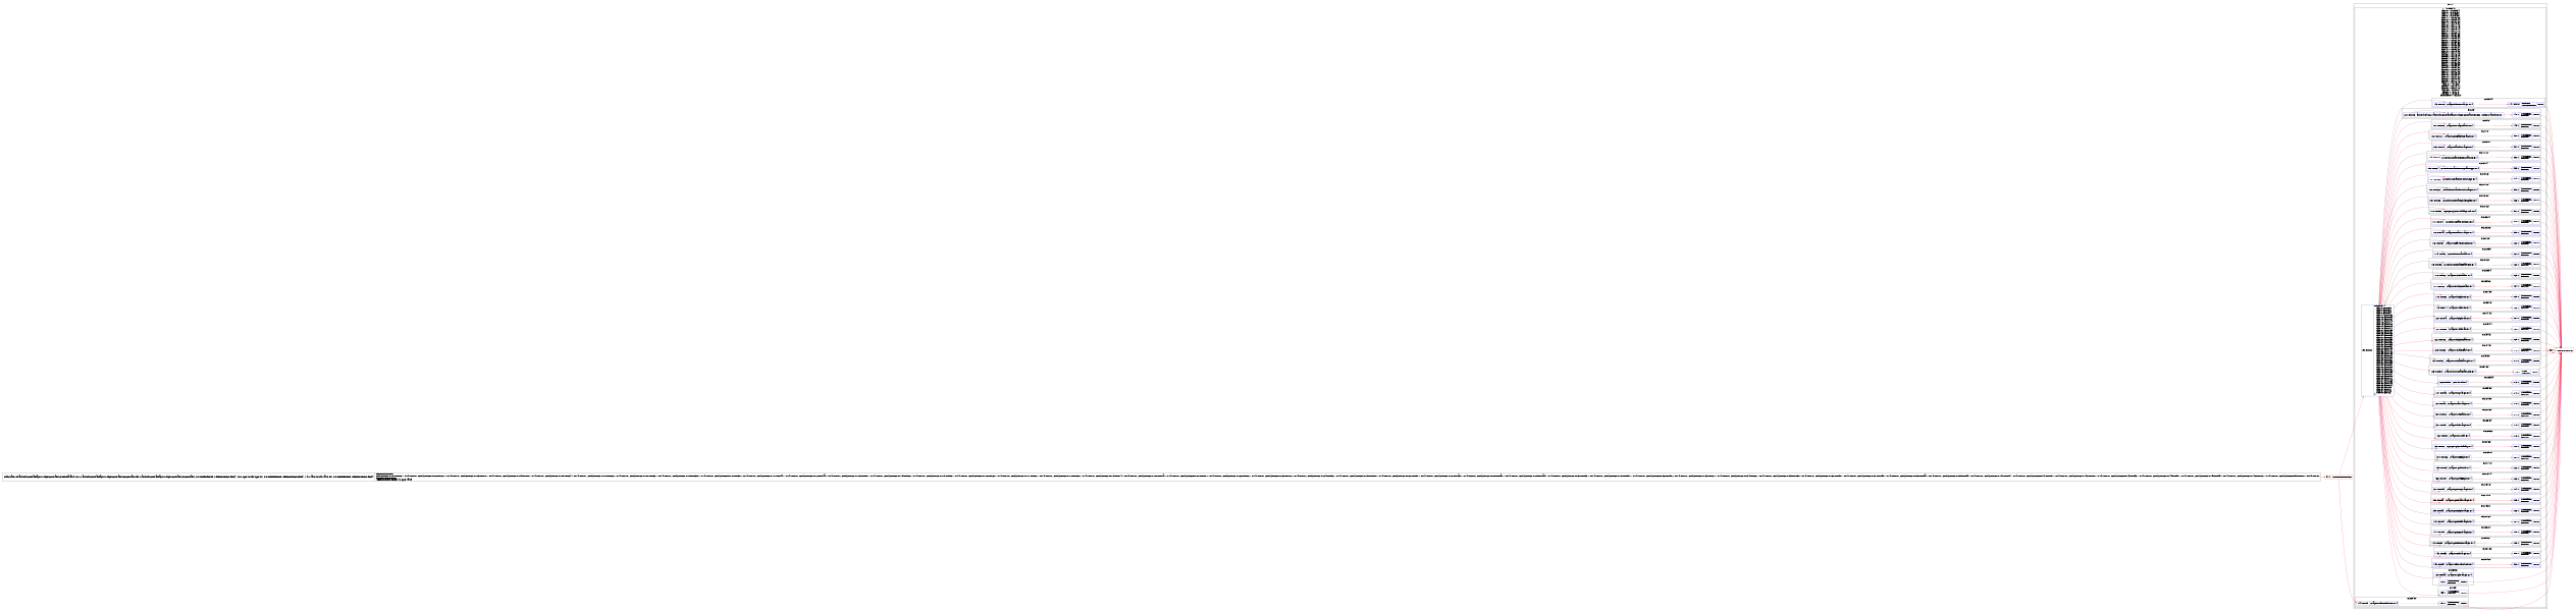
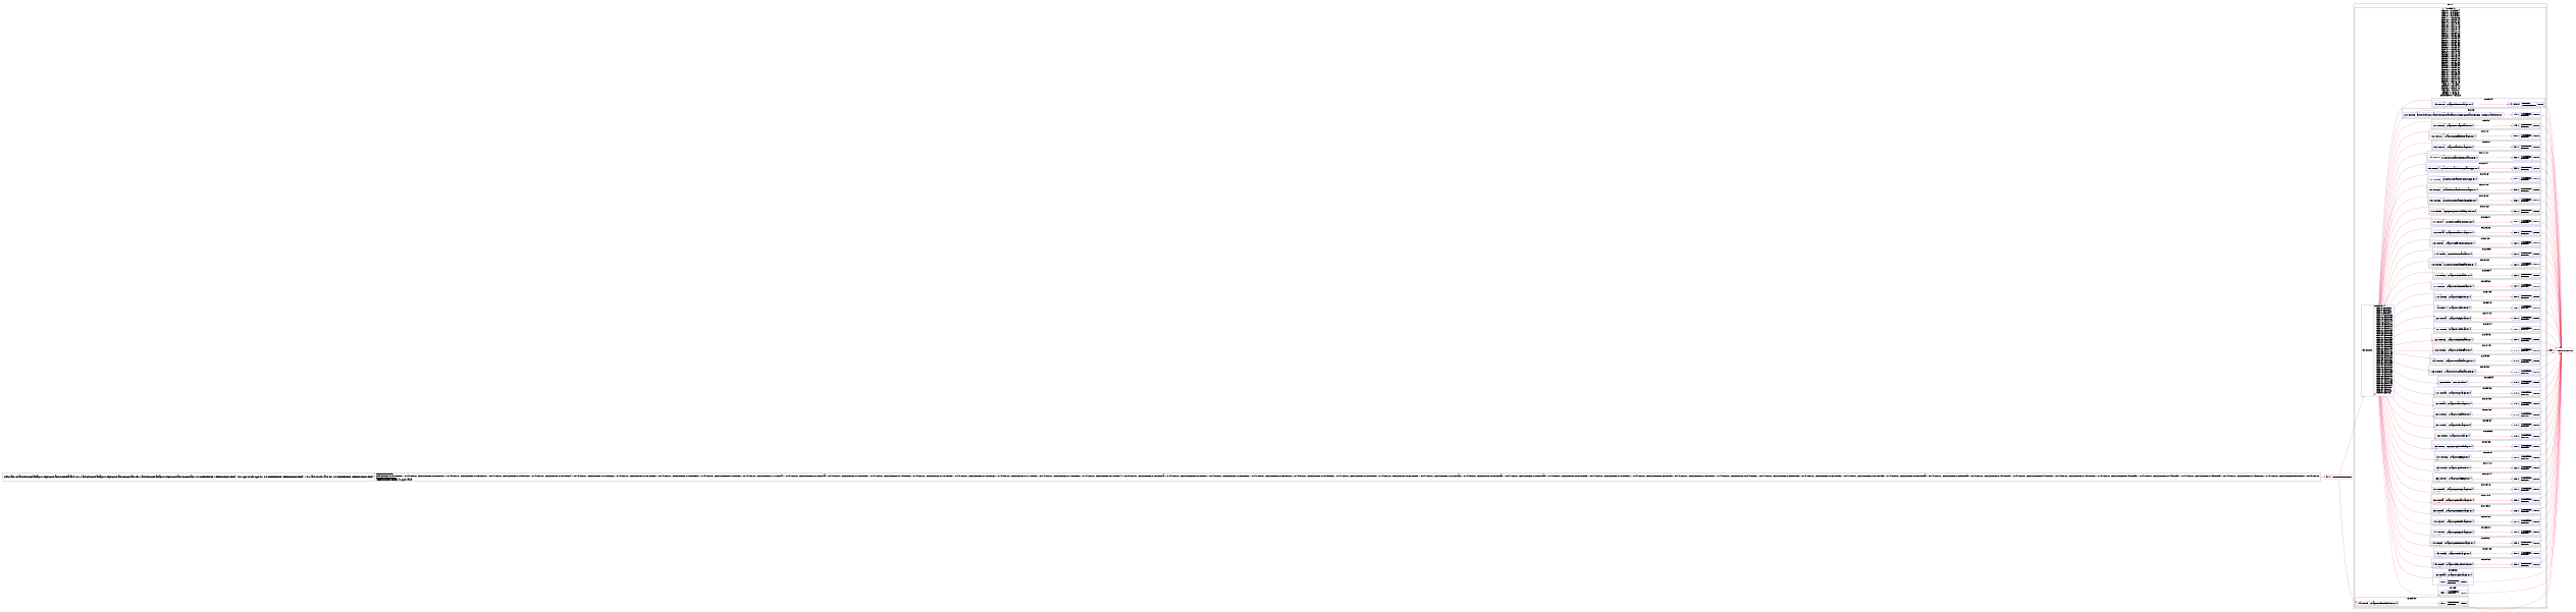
  digraph {
    rankdir=LR
    node [color=blue shape=record]
    edge [color=red]
    n1 [label="{146\:\ 0x0102|r2.layout.bottomMargin = r4\l}"]
    n2 [label="{147\:\ 0x0107|RETURN\lORIG_RETURN\l|return\l}"]
    n3 [label="{145\:\ 0x00fd|r2.layout.editorAbsoluteX = r4\l}"]
    n4 [label="{192\:\ ?|SYNTHETIC\lRETURN\l|return\l}"]
    n5 [label="{144\:\ 0x00f8|r2.layout.editorAbsoluteY = r4\l}"]
    n6 [label="{191\:\ ?|SYNTHETIC\lRETURN\l|return\l}"]
    n7 [label="{143\:\ 0x00f3|r2.layout.endMargin = r4\l}"]
    n8 [label="{190\:\ ?|SYNTHETIC\lRETURN\l|return\l}"]
    n9 [label="{142\:\ 0x00ee|r2.layout.goneBottomMargin = r4\l}"]
    n10 [label="{189\:\ ?|SYNTHETIC\lRETURN\l|return\l}"]
    n11 [label="{141\:\ 0x00e9|r2.layout.goneEndMargin = r4\l}"]
    n12 [label="{188\:\ ?|SYNTHETIC\lRETURN\l|return\l}"]
    n13 [label="{140\:\ 0x00e4|r2.layout.goneLeftMargin = r4\l}"]
    n14 [label="{187\:\ ?|SYNTHETIC\lRETURN\l|return\l}"]
    n15 [label="{139\:\ 0x00df|r2.layout.goneRightMargin = r4\l}"]
    n16 [label="{186\:\ ?|SYNTHETIC\lRETURN\l|return\l}"]
    n17 [color=red label="{138\:\ 0x00da|r2.layout.goneStartMargin = r4\l}"]
    n18 [label="{185\:\ ?|SYNTHETIC\lRETURN\l|return\l}"]
    n19 [label="{137\:\ 0x00d5|r2.layout.goneTopMargin = r4\l}"]
    n20 [label="{184\:\ ?|SYNTHETIC\lRETURN\l|return\l}"]
    n21 [label="{136\:\ 0x00d0|r2.layout.guideBegin = r4\l}"]
    n22 [label="{183\:\ ?|SYNTHETIC\lRETURN\l|return\l}"]
    n23 [label="{135\:\ 0x00cb|r2.layout.guideEnd = r4\l}"]
    n24 [label="{182\:\ ?|SYNTHETIC\lRETURN\l|return\l}"]
    n25 [label="{134\:\ 0x00c6|r2.layout.mHeight = r4\l}"]
    n26 [label="{181\:\ ?|SYNTHETIC\lRETURN\l|return\l}"]
    n27 [label="{133\:\ 0x00c1|r2.propertySet.visibility = r4\l}"]
    n28 [label="{180\:\ ?|SYNTHETIC\lRETURN\l|return\l}"]
    n29 [label="{132\:\ 0x00bc|r2.layout.mWidth = r4\l}"]
    n30 [label="{179\:\ ?|SYNTHETIC\lRETURN\l|return\l}"]
    n31 [label="{131\:\ 0x00b7|r2.layout.leftMargin = r4\l}"]
    n32 [label="{178\:\ ?|SYNTHETIC\lRETURN\l|return\l}"]
    n33 [label="{130\:\ 0x00b2|r2.layout.orientation = r4\l}"]
    n34 [label="{177\:\ ?|SYNTHETIC\lRETURN\l|return\l}"]
    n35 [label="{129\:\ 0x00ad|r2.layout.rightMargin = r4\l}"]
    n36 [label="{176\:\ ?|SYNTHETIC\lRETURN\l|return\l}"]
    n37 [label="{128\:\ 0x00a8|r2.layout.startMargin = r4\l}"]
    n38 [label="{175\:\ ?|SYNTHETIC\lRETURN\l|return\l}"]
    n39 [label="{127\:\ 0x00a2|r2.layout.topMargin = r4\l}"]
    n40 [label="{174\:\ ?|SYNTHETIC\lRETURN\l|return\l}"]
    n41 [label="{126\:\ 0x009e|r2.mViewId = r4\l}"]
    n42 [label="{173\:\ ?|SYNTHETIC\lRETURN\l|return\l}"]
    n43 [label="{125\:\ 0x0098|r2.layout.horizontalChainStyle = r4\l}"]
-   n44 [label="{172\:\ ?|MTH\lRETURN\l|return\l}"]
+   n44 [label="{172\:\ ?|SYNTHETIC\lRETURN\l|return\l}"]
    n45 [label="{124\:\ 0x0092|r2.layout.verticalChainStyle = r4\l}"]
    n46 [label="{171\:\ ?|SYNTHETIC\lRETURN\l|return\l}"]
    n47 [label="{123\:\ 0x008c|r2.layout.widthDefault = r4\l}"]
    n48 [label="{170\:\ ?|SYNTHETIC\lRETURN\l|return\l}"]
    n49 [label="{122\:\ 0x0086|r2.layout.heightDefault = r4\l}"]
    n50 [label="{169\:\ ?|SYNTHETIC\lRETURN\l|return\l}"]
    n51 [label="{121\:\ 0x0080|r2.layout.widthMax = r4\l}"]
    n52 [label="{168\:\ ?|SYNTHETIC\lRETURN\l|return\l}"]
    n53 [label="{120\:\ 0x007a|r2.layout.heightMax = r4\l}"]
    n54 [label="{167\:\ ?|SYNTHETIC\lRETURN\l|return\l}"]
    n55 [label="{119\:\ 0x0074|r2.layout.widthMin = r4\l}"]
    n56 [label="{166\:\ ?|SYNTHETIC\lRETURN\l|return\l}"]
    n57 [label="{118\:\ 0x006e|r2.layout.heightMin = r4\l}"]
    n58 [label="{165\:\ ?|SYNTHETIC\lRETURN\l|return\l}"]
    n59 [label="{117\:\ 0x0068|r2.layout.circleConstraint = r4\l}"]
    n60 [label="{164\:\ ?|SYNTHETIC\lRETURN\l|return\l}"]
    n61 [label="{116\:\ 0x0062|r2.layout.circleRadius = r4\l}"]
    n62 [label="{163\:\ ?|SYNTHETIC\lRETURN\l|return\l}"]
    n63 [label="{115\:\ 0x005c|r2.motion.mAnimateRelativeTo = r4\l}"]
    n64 [label="{162\:\ ?|SYNTHETIC\lRETURN\l|return\l}"]
    n65 [label="{114\:\ 0x0056|r2.motion.mDrawPath = r4\l}"]
    n66 [label="{161\:\ ?|SYNTHETIC\lRETURN\l|return\l}"]
    n67 [label="{113\:\ 0x0050|r2.layout.mBarrierDirection = r4\l}"]
    n68 [label="{160\:\ ?|SYNTHETIC\lRETURN\l|return\l}"]
    n69 [label="{112\:\ 0x004a|r2.layout.mBarrierMargin = r4\l}"]
    n70 [label="{159\:\ ?|SYNTHETIC\lRETURN\l|return\l}"]
    n71 [label="{111\:\ 0x0044|r2.motion.mPathMotionArc = r4\l}"]
    n72 [label="{158\:\ ?|SYNTHETIC\lRETURN\l|return\l}"]
    n73 [label="{110\:\ 0x003e|r2.propertySet.mVisibilityMode = r4\l}"]
    n74 [label="{157\:\ ?|SYNTHETIC\lRETURN\l|return\l}"]
    n75 [label="{109\:\ 0x0038|r2.motion.mAnimateCircleAngleTo = r4\l}"]
    n76 [label="{156\:\ ?|SYNTHETIC\lRETURN\l|return\l}"]
    n77 [label="{108\:\ 0x0032|r2.transform.transformPivotTarget = r4\l}"]
    n78 [label="{155\:\ ?|SYNTHETIC\lRETURN\l|return\l}"]
    n79 [label="{107\:\ 0x002c|r2.motion.mQuantizeMotionSteps = r4\l}"]
    n80 [label="{154\:\ ?|SYNTHETIC\lRETURN\l|return\l}"]
    n81 [label="{193\:\ ?|SYNTHETIC\lRETURN\l|return\l}"]
    n82 [label="{105\:\ 0x0024|r2.motion.mQuantizeInterpolatorType = r4\l}"]
    n83 [label="{153\:\ ?|SYNTHETIC\lRETURN\l|return\l}"]
    n84 [label="{104\:\ 0x001e|r2.motion.mQuantizeInterpolatorID = r4\l}"]
    n85 [label="{152\:\ ?|SYNTHETIC\lRETURN\l|return\l}"]
    n86 [label="{103\:\ 0x0018|r2.layout.baselineMargin = r4\l}"]
    n87 [label="{151\:\ ?|SYNTHETIC\lRETURN\l|return\l}"]
    n88 [label="{102\:\ 0x0012|r2.layout.goneBaselineMargin = r4\l}"]
    n89 [label="{150\:\ ?|SYNTHETIC\lRETURN\l|return\l}"]
    n90 [label="{101\:\ 0x000c|r2.layout.mWrapBehavior = r4\l}"]
    n91 [label="{149\:\ ?|SYNTHETIC\lRETURN\l|return\l}"]
    n92 [label="{100\:\ 0x0003|android.util.Log.w(androidx.constraintlayout.widget.ConstraintSet.TAG, \"Unknown attribute 0x\")\l}"]
    n93 [label="{148\:\ ?|SYNTHETIC\lRETURN\l|return\l}"]
    n94 [label="{99\:\ 0x0000|switch(r3) \{\l    case 2: goto L93;\l    case 6: goto L91;\l    case 7: goto L89;\l    case 8: goto L87;\l    case 11: goto L85;\l    case 12: goto L83;\l    case 13: goto L81;\l    case 14: goto L79;\l    case 15: goto L77;\l    case 16: goto L75;\l    case 17: goto L73;\l    case 18: goto L71;\l    case 21: goto L69;\l    case 22: goto L67;\l    case 23: goto L65;\l    case 24: goto L63;\l    case 27: goto L61;\l    case 28: goto L59;\l    case 31: goto L57;\l    case 34: goto L55;\l    case 38: goto L53;\l    case 41: goto L51;\l    case 42: goto L49;\l    case 54: goto L47;\l    case 55: goto L45;\l    case 56: goto L43;\l    case 57: goto L41;\l    case 58: goto L39;\l    case 59: goto L37;\l    case 61: goto L35;\l    case 62: goto L33;\l    case 64: goto L31;\l    case 66: goto L29;\l    case 72: goto L27;\l    case 73: goto L25;\l    case 76: goto L23;\l    case 78: goto L21;\l    case 82: goto L19;\l    case 83: goto L17;\l    case 84: goto L15;\l    case 87: goto L95;\l    case 88: goto L13;\l    case 89: goto L11;\l    case 93: goto L9;\l    case 94: goto L7;\l    case 97: goto L5;\l    default: goto L2;\l\}\l}"]
    n95 [color=red label="{98\:\ ?|MTH_EXIT_BLOCK\l}"]
    n96 [color=red label="{97\:\ ?|MTH_ENTER_BLOCK\l}"]
    n97 [label="{public static void androidx.constraintlayout.widget.ConstraintSet.setDeltaValue((r2v0 'c' androidx.constraintlayout.widget.ConstraintSet$Constraint A[D('c' androidx.constraintlayout.widget.ConstraintSet$Constraint), IMMUTABLE_TYPE, METHOD_ARGUMENT]), (r3v0 'type' int A[D('type' int), IMMUTABLE_TYPE, METHOD_ARGUMENT]), (r4v0 'value' int A[D('value' int), IMMUTABLE_TYPE, METHOD_ARGUMENT]))  | USE_LINES_HINTS\lCROSS_EDGE: B:101:0x000c \-\> B:147:0x0107, CROSS_EDGE: B:102:0x0012 \-\> B:147:0x0107, CROSS_EDGE: B:103:0x0018 \-\> B:147:0x0107, CROSS_EDGE: B:104:0x001e \-\> B:147:0x0107, CROSS_EDGE: B:105:0x0024 \-\> B:147:0x0107, CROSS_EDGE: B:107:0x002c \-\> B:147:0x0107, CROSS_EDGE: B:108:0x0032 \-\> B:147:0x0107, CROSS_EDGE: B:109:0x0038 \-\> B:147:0x0107, CROSS_EDGE: B:110:0x003e \-\> B:147:0x0107, CROSS_EDGE: B:111:0x0044 \-\> B:147:0x0107, CROSS_EDGE: B:112:0x004a \-\> B:147:0x0107, CROSS_EDGE: B:113:0x0050 \-\> B:147:0x0107, CROSS_EDGE: B:114:0x0056 \-\> B:147:0x0107, CROSS_EDGE: B:115:0x005c \-\> B:147:0x0107, CROSS_EDGE: B:116:0x0062 \-\> B:147:0x0107, CROSS_EDGE: B:117:0x0068 \-\> B:147:0x0107, CROSS_EDGE: B:118:0x006e \-\> B:147:0x0107, CROSS_EDGE: B:119:0x0074 \-\> B:147:0x0107, CROSS_EDGE: B:120:0x007a \-\> B:147:0x0107, CROSS_EDGE: B:121:0x0080 \-\> B:147:0x0107, CROSS_EDGE: B:122:0x0086 \-\> B:147:0x0107, CROSS_EDGE: B:123:0x008c \-\> B:147:0x0107, CROSS_EDGE: B:124:0x0092 \-\> B:147:0x0107, CROSS_EDGE: B:125:0x0098 \-\> B:147:0x0107, CROSS_EDGE: B:126:0x009e \-\> B:147:0x0107, CROSS_EDGE: B:127:0x00a2 \-\> B:147:0x0107, CROSS_EDGE: B:128:0x00a8 \-\> B:147:0x0107, CROSS_EDGE: B:129:0x00ad \-\> B:147:0x0107, CROSS_EDGE: B:130:0x00b2 \-\> B:147:0x0107, CROSS_EDGE: B:131:0x00b7 \-\> B:147:0x0107, CROSS_EDGE: B:132:0x00bc \-\> B:147:0x0107, CROSS_EDGE: B:133:0x00c1 \-\> B:147:0x0107, CROSS_EDGE: B:134:0x00c6 \-\> B:147:0x0107, CROSS_EDGE: B:135:0x00cb \-\> B:147:0x0107, CROSS_EDGE: B:136:0x00d0 \-\> B:147:0x0107, CROSS_EDGE: B:137:0x00d5 \-\> B:147:0x0107, CROSS_EDGE: B:138:0x00da \-\> B:147:0x0107, CROSS_EDGE: B:139:0x00df \-\> B:147:0x0107, CROSS_EDGE: B:140:0x00e4 \-\> B:147:0x0107, CROSS_EDGE: B:141:0x00e9 \-\> B:147:0x0107, CROSS_EDGE: B:142:0x00ee \-\> B:147:0x0107, CROSS_EDGE: B:143:0x00f3 \-\> B:147:0x0107, CROSS_EDGE: B:144:0x00f8 \-\> B:147:0x0107, CROSS_EDGE: B:145:0x00fd \-\> B:147:0x0107, CROSS_EDGE: B:146:0x0102 \-\> B:147:0x0107, CROSS_EDGE: B:99:0x0000 \-\> B:147:0x0107\lINLINE_NOT_NEEDED\lMETHOD_PARAMETERS: [c, type, value]\l}" color=""]
    subgraph cluster_1 {
      label="R(1:1)"
      subgraph cluster_2 {
        label="Switch: 47\n case 2 -> R(2:93|94)\n case 6 -> R(2:91|92)\n case 7 -> R(2:89|90)\n case 8 -> R(2:87|88)\n case 11 -> R(2:85|86)\n case 12 -> R(2:83|84)\n case 13 -> R(2:81|82)\n case 14 -> R(2:79|80)\n case 15 -> R(2:77|78)\n case 16 -> R(2:75|76)\n case 17 -> R(2:73|74)\n case 18 -> R(2:71|72)\n case 21 -> R(2:69|70)\n case 22 -> R(2:67|68)\n case 23 -> R(2:65|66)\n case 24 -> R(2:63|64)\n case 27 -> R(2:61|62)\n case 28 -> R(2:59|60)\n case 31 -> R(2:57|58)\n case 34 -> R(2:55|56)\n case 38 -> R(2:53|54)\n case 41 -> R(2:51|52)\n case 42 -> R(2:49|50)\n case 54 -> R(2:47|48)\n case 55 -> R(2:45|46)\n case 56 -> R(2:43|44)\n case 57 -> R(2:41|42)\n case 58 -> R(2:39|40)\n case 59 -> R(2:37|38)\n case 61 -> R(2:35|36)\n case 62 -> R(2:33|34)\n case 64 -> R(2:31|32)\n case 66 -> R(2:29|30)\n case 72 -> R(2:27|28)\n case 73 -> R(2:25|26)\n case 76 -> R(2:23|24)\n case 78 -> R(2:21|22)\n case 82 -> R(2:19|20)\n case 83 -> R(2:17|18)\n case 84 -> R(2:15|16)\n case 87 -> R(1:95)\n case 88 -> R(2:13|14)\n case 89 -> R(2:11|12)\n case 93 -> R(2:9|10)\n case 94 -> R(2:7|8)\n case 97 -> R(2:5|6)\n case default -> R(2:2|3)"
        n94
        subgraph cluster_3 {
          label="R(2:93|94)"
          n1
          n2
        }
        subgraph cluster_4 {
          label="R(2:91|92)"
          n3
          n4
        }
        subgraph cluster_5 {
          label="R(2:89|90)"
          n5
          n6
        }
        subgraph cluster_6 {
          label="R(2:87|88)"
          n7
          n8
        }
        subgraph cluster_7 {
          label="R(2:85|86)"
          n9
          n10
        }
        subgraph cluster_8 {
          label="R(2:83|84)"
          n11
          n12
        }
        subgraph cluster_9 {
          label="R(2:81|82)"
          n13
          n14
        }
        subgraph cluster_10 {
          label="R(2:79|80)"
          n15
          n16
        }
        subgraph cluster_11 {
          label="R(2:77|78)"
          n17
          n18
        }
        subgraph cluster_12 {
          label="R(2:75|76)"
          n19
          n20
        }
        subgraph cluster_13 {
          label="R(2:73|74)"
          n21
          n22
        }
        subgraph cluster_14 {
          label="R(2:71|72)"
          n23
          n24
        }
        subgraph cluster_15 {
          label="R(2:69|70)"
          n25
          n26
        }
        subgraph cluster_16 {
          label="R(2:67|68)"
          n27
          n28
        }
        subgraph cluster_17 {
          label="R(2:65|66)"
          n29
          n30
        }
        subgraph cluster_18 {
          label="R(2:63|64)"
          n31
          n32
        }
        subgraph cluster_19 {
          label="R(2:61|62)"
          n33
          n34
        }
        subgraph cluster_20 {
          label="R(2:59|60)"
          n35
          n36
        }
        subgraph cluster_21 {
          label="R(2:57|58)"
          n37
          n38
        }
        subgraph cluster_22 {
          label="R(2:55|56)"
          n39
          n40
        }
        subgraph cluster_23 {
          label="R(2:53|54)"
          n41
          n42
        }
        subgraph cluster_24 {
          label="R(2:51|52)"
          n43
          n44
        }
        subgraph cluster_25 {
          label="R(2:49|50)"
          n45
          n46
        }
        subgraph cluster_26 {
          label="R(2:47|48)"
          n47
          n48
        }
        subgraph cluster_27 {
          label="R(2:45|46)"
          n49
          n50
        }
        subgraph cluster_28 {
          label="R(2:43|44)"
          n51
          n52
        }
        subgraph cluster_29 {
          label="R(2:41|42)"
          n53
          n54
        }
        subgraph cluster_30 {
          label="R(2:39|40)"
          n55
          n56
        }
        subgraph cluster_31 {
          label="R(2:37|38)"
          n57
          n58
        }
        subgraph cluster_32 {
          label="R(2:35|36)"
          n59
          n60
        }
        subgraph cluster_33 {
          label="R(2:33|34)"
          n61
          n62
        }
        subgraph cluster_34 {
          label="R(2:31|32)"
          n63
          n64
        }
        subgraph cluster_35 {
          label="R(2:29|30)"
          n65
          n66
        }
        subgraph cluster_36 {
          label="R(2:27|28)"
          n67
          n68
        }
        subgraph cluster_37 {
          label="R(2:25|26)"
          n69
          n70
        }
        subgraph cluster_38 {
          label="R(2:23|24)"
          n71
          n72
        }
        subgraph cluster_39 {
          label="R(2:21|22)"
          n73
          n74
        }
        subgraph cluster_40 {
          label="R(2:19|20)"
          n75
          n76
        }
        subgraph cluster_41 {
          label="R(2:17|18)"
          n77
          n78
        }
        subgraph cluster_42 {
          label="R(2:15|16)"
          n79
          n80
        }
        subgraph cluster_43 {
          label="R(1:95)"
          n81
        }
        subgraph cluster_44 {
          label="R(2:13|14)"
          n82
          n83
        }
        subgraph cluster_45 {
          label="R(2:11|12)"
          n84
          n85
        }
        subgraph cluster_46 {
          label="R(2:9|10)"
          n86
          n87
        }
        subgraph cluster_47 {
          label="R(2:7|8)"
          n88
          n89
        }
        subgraph cluster_48 {
          label="R(2:5|6)"
          n90
          n91
        }
        subgraph cluster_49 {
          label="R(2:2|3)"
          n92
          n93
        }
      }
    }
    n1 -> n2 [color=deeppink]
    n2 -> n95
    n3 -> n4
    n4 -> n95
    n5 -> n6 [color=deeppink]
    n6 -> n95
    n7 -> n8 [color=deeppink]
    n8 -> n95 [color=deeppink]
    n9 -> n10 [color=brown]
    n10 -> n95 [color=deeppink]
    n11 -> n12
    n12 -> n95 [color=deeppink]
    n13 -> n14 [color=deeppink]
    n14 -> n95
    n15 -> n16 [color=deeppink]
    n16 -> n95
    n17 -> n18
    n18 -> n95 [color=brown]
    n19 -> n20 [color=brown]
    n20 -> n95
    n21 -> n22
    n22 -> n95 [color=brown]
    n23 -> n24
    n24 -> n95
    n25 -> n26 [color=deeppink]
    n26 -> n95 [color=deeppink]
    n27 -> n28 [color=deeppink]
    n28 -> n95
    n29 -> n30 [color=deeppink]
    n30 -> n95
    n31 -> n32 [color=brown]
    n32 -> n95
    n33 -> n34 [color=deeppink]
    n34 -> n95
    n36 -> n95 [color=deeppink]
    n37 -> n38
    n38 -> n95
    n39 -> n40 [color=brown]
    n40 -> n95 [color=brown]
    n41 -> n42 [color=brown]
    n42 -> n95 [color=deeppink]
    n43 -> n44
    n44 -> n95 [color=brown]
    n45 -> n46 [color=deeppink]
    n46 -> n95 [color=brown]
    n47 -> n48 [color=brown]
    n48 -> n95
    n49 -> n50
    n50 -> n95
    n51 -> n52
    n52 -> n95 [color=brown]
    n53 -> n54
    n54 -> n95 [color=deeppink]
    n55 -> n56 [color=brown]
    n56 -> n95 [color=deeppink]
    n57 -> n58
    n58 -> n95 [color=brown]
    n59 -> n60
    n60 -> n95 [color=deeppink]
    n61 -> n62 [color=deeppink]
    n62 -> n95 [color=deeppink]
    n63 -> n64 [color=brown]
    n64 -> n95
    n65 -> n66 [color=deeppink]
    n66 -> n95
    n67 -> n68
    n68 -> n95 [color=deeppink]
    n69 -> n70 [color=deeppink]
    n70 -> n95 [color=deeppink]
    n71 -> n72
    n72 -> n95
    n73 -> n74 [color=brown]
    n74 -> n95 [color=deeppink]
    n75 -> n76
    n76 -> n95
    n77 -> n78 [color=brown]
    n78 -> n95 [color=brown]
    n79 -> n80 [color=deeppink]
    n80 -> n95 [color=deeppink]
    n81 -> n95 [color=deeppink]
    n82 -> n83 [color=deeppink]
    n83 -> n95 [color=brown]
    n84 -> n85
    n85 -> n95
    n86 -> n87 [color=brown]
    n87 -> n95 [color=deeppink]
    n88 -> n89 [color=brown]
    n89 -> n95 [color=deeppink]
    n90 -> n91
    n91 -> n95 [color=brown]
    n92 -> n93 [color=deeppink]
    n93 -> n95
    n94 -> n1 [color=brown]
    n94 -> n3 [color=brown]
    n94 -> n7 [color=deeppink]
    n94 -> n9
    n94 -> n11
    n94 -> n13 [color=deeppink]
    n94 -> n15 [color=brown]
    n94 -> n17 [color=deeppink]
    n94 -> n19 [color=brown]
    n94 -> n21 [color=deeppink]
    n94 -> n23
    n94 -> n25
    n94 -> n27 [color=brown]
    n94 -> n29
    n94 -> n31 [color=deeppink]
    n94 -> n33
    n94 -> n35
    n94 -> n37 [color=deeppink]
    n94 -> n39
    n94 -> n41 [color=brown]
    n94 -> n43 [color=brown]
    n94 -> n45
    n94 -> n47 [color=deeppink]
    n94 -> n49
    n94 -> n51 [color=deeppink]
    n94 -> n53
    n94 -> n55 [color=brown]
    n94 -> n57
    n94 -> n59 [color=deeppink]
    n94 -> n61 [color=brown]
    n94 -> n63 [color=brown]
    n94 -> n65 [color=brown]
    n94 -> n67 [color=brown]
    n94 -> n69
    n94 -> n71
    n94 -> n73
    n94 -> n75 [color=deeppink]
    n94 -> n77 [color=brown]
    n94 -> n79 [color=deeppink]
    n94 -> n81 [color=deeppink]
    n94 -> n82 [color=brown]
    n94 -> n84 [color=brown]
    n94 -> n86 [color=deeppink]
    n94 -> n88
    n94 -> n90 [color=deeppink]
    n94 -> n92 [color=brown]
    n96 -> n5
    n96 -> n94 [color=deeppink]
    n97 -> n96 [color=brown]
  }
